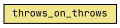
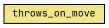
  digraph {
    rankdir=LR
    fontname="JetBrains Mono"
-   n1 [color=black fillcolor=khaki fontname="JetBrains Mono" fontsize=10 height=0.2 label=throws_on_throws shape=record style=filled width=0.4]
+   n1 [color=black fillcolor=khaki fontname="JetBrains Mono" fontsize=10 height=0.2 label=throws_on_move shape=record style=filled width=0.4]
  }
